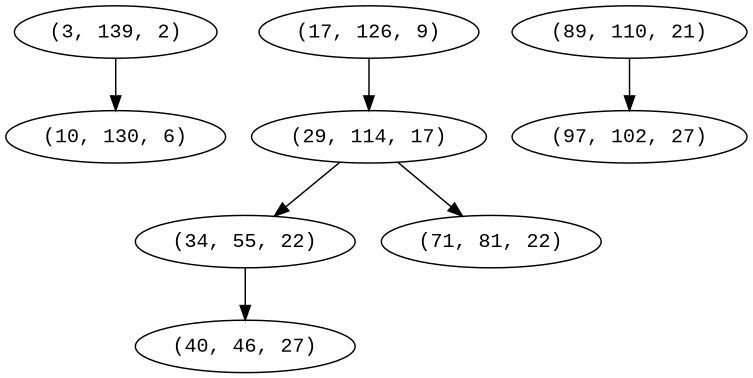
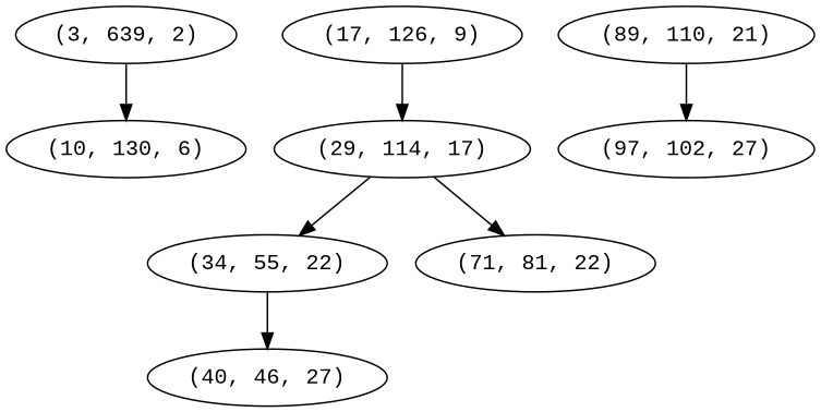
  digraph {
    fontname="Liberation Mono"
    node [fontname="Liberation Mono"]
    edge [fontname="Liberation Mono"]
-   "(3, 139, 2)"
+   "(3, 139, 2)" [label="(3, 639, 2)"]
    "(10, 130, 6)"
    "(17, 126, 9)"
    "(29, 114, 17)"
    "(34, 55, 22)"
    "(71, 81, 22)"
    "(40, 46, 27)"
    "(89, 110, 21)"
    "(97, 102, 27)"
    "(3, 139, 2)" -> "(10, 130, 6)"
    "(17, 126, 9)" -> "(29, 114, 17)"
    "(29, 114, 17)" -> "(34, 55, 22)"
    "(29, 114, 17)" -> "(71, 81, 22)"
    "(34, 55, 22)" -> "(40, 46, 27)"
    "(89, 110, 21)" -> "(97, 102, 27)"
  }
